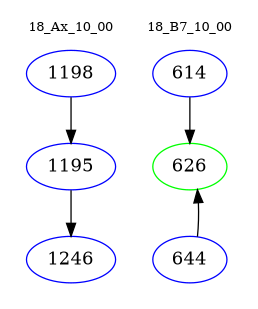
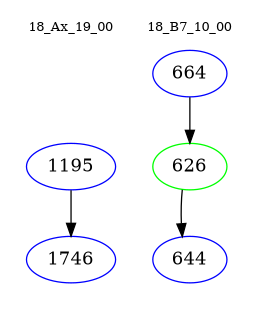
  digraph {
    node [color=blue]
    edge [color=black]
-   n1 [label=1198]
    n2 [label=1195]
-   n3 [label=1246]
-   n4 [label=614]
+   n3 [label=1746]
+   n4 [label=664]
    n5 [color=green label=626]
    n6 [label=644]
    subgraph cluster_1 {
      color=white
      fontsize=10
-     label="18_Ax_10_00"
-     n1
+     label="18_Ax_19_00"
      n2
      n3
    }
    subgraph cluster_2 {
      color=white
      fontsize=10
      label="18_B7_10_00"
      n4
      n5
      n6
    }
-   n1 -> n2
    n2 -> n3
    n4 -> n5
-   n6 -> n5
+   n5 -> n6
  }
